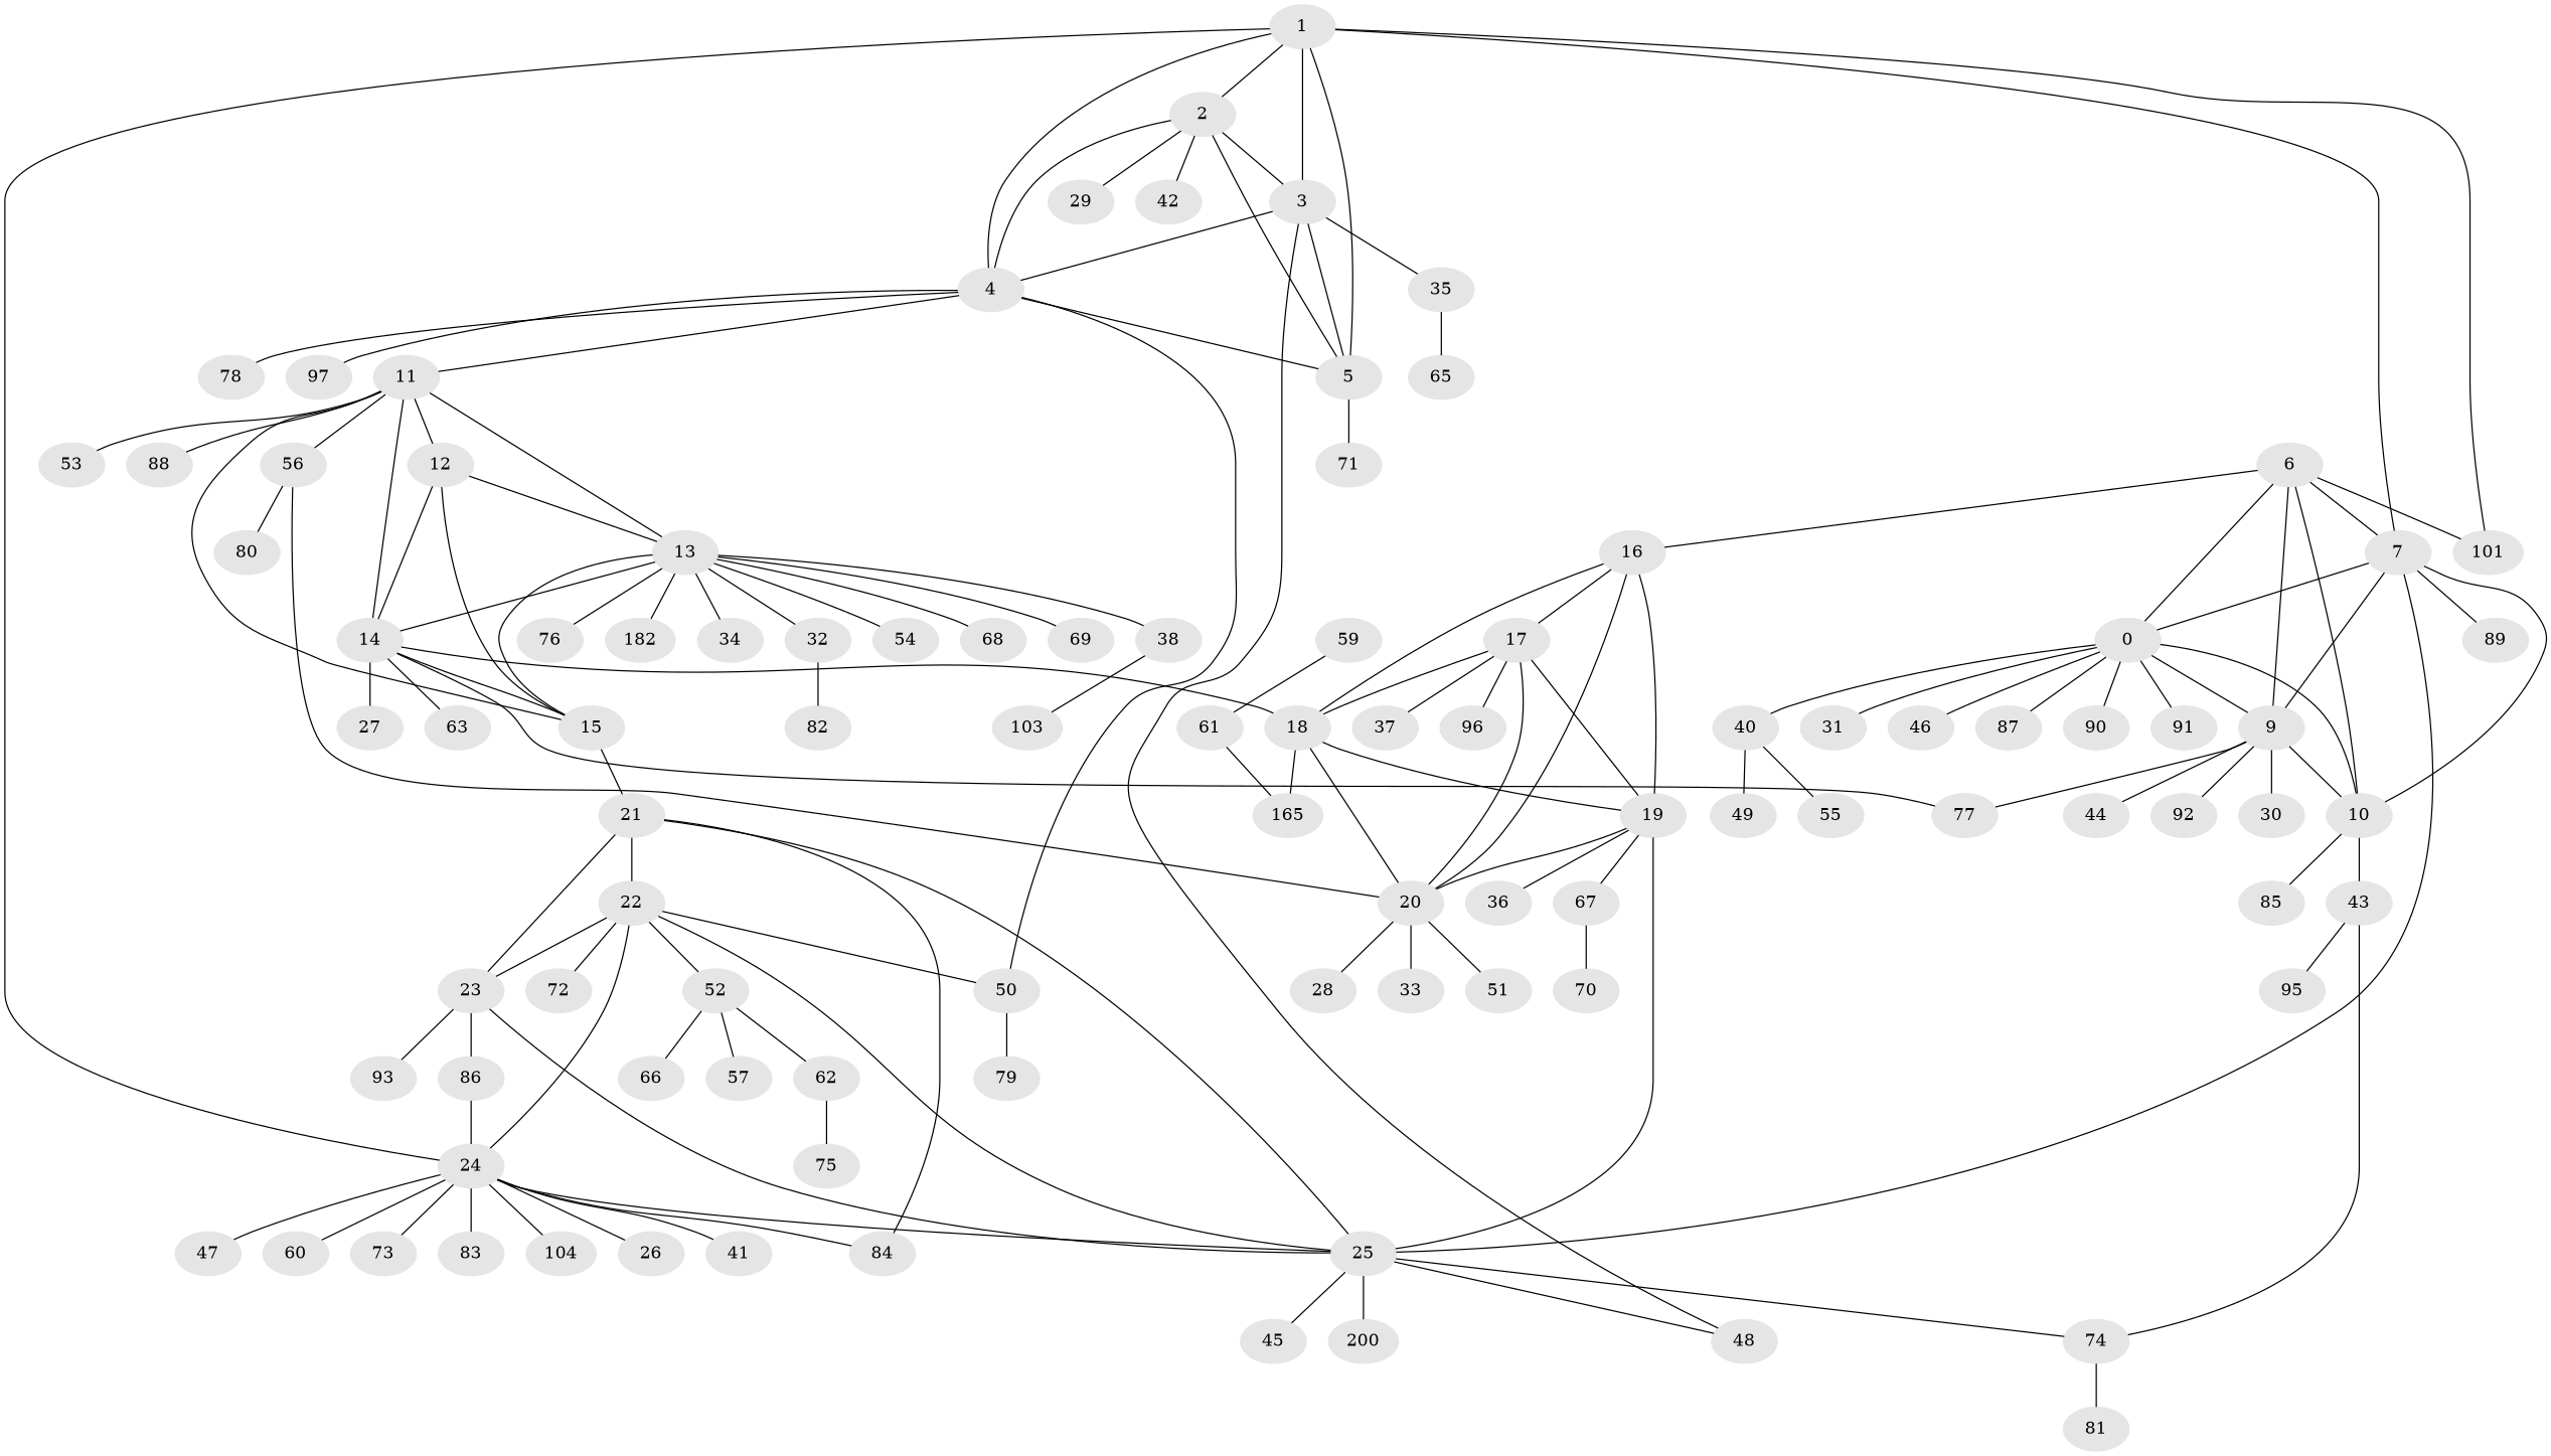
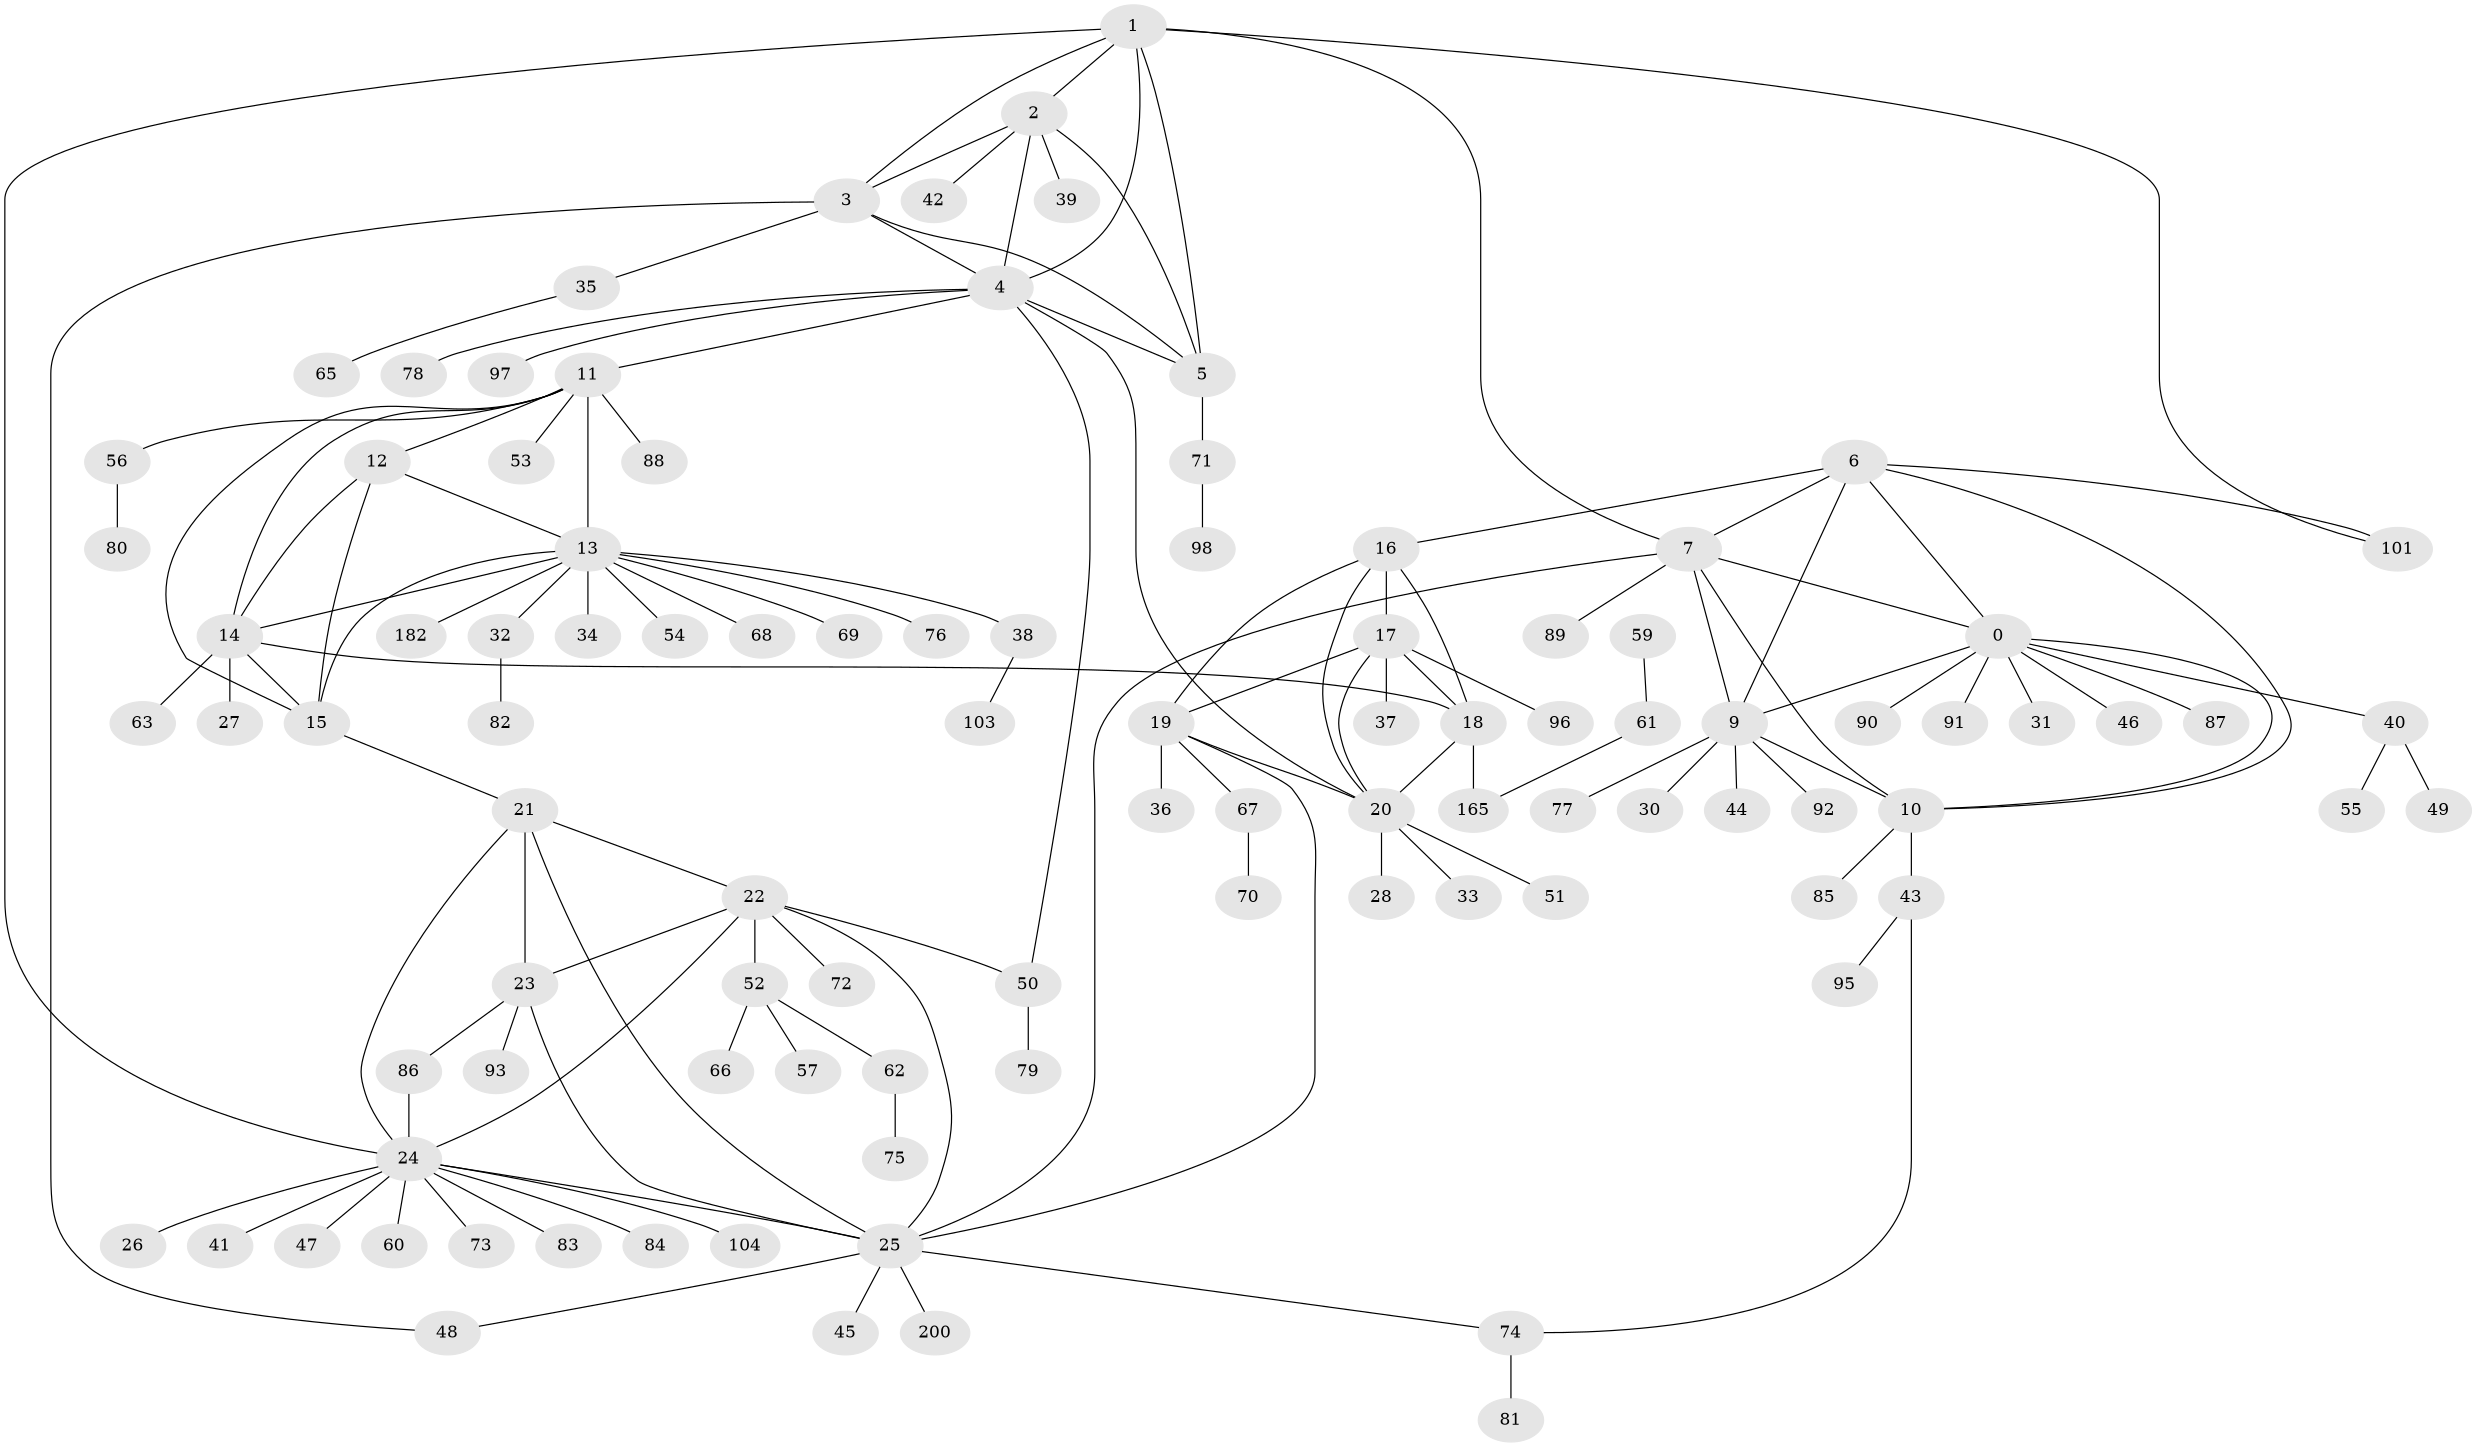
  graph {
    node [color=gray90 style=filled]
    1
    2
    3
    4
    5
    7
    24
    101
-   29
+   29 [label=39]
    42
    35
    48
    11
    20
    50
    78
    97
    71
    n19 [label=0]
    9
    10
    25
    89
    26
    41
    47
    60
    73
    83
    84
    104
    65
    15
    12
    13
    14
    53
    56
    88
    28
    33
    51
    79
+   98
    6
    16
    31
    40
    46
    87
    90
    91
    30
    44
    92
    77
    43
    85
    18
    17
    19
    45
    n63 [label=200]
    74
    49
    55
    21
    95
    32
    34
    38
    54
    68
    69
    76
    n76 [label=182]
    27
    63
    80
    82
    103
    n82 [label=165]
    22
    23
    37
    96
    36
    67
    70
    52
    72
    86
    93
    57
    62
    66
    59
    61
    81
    75
    1 -- 2
    1 -- 3
    1 -- 4
    1 -- 5
    1 -- 7
    1 -- 24
    1 -- 101
    2 -- 3
    2 -- 4
    2 -- 5
    2 -- 29
    2 -- 42
    3 -- 4
    3 -- 5
    3 -- 35
    3 -- 48
    4 -- 5
    4 -- 11
-   56 -- 20
+   4 -- 20
    4 -- 50
    4 -- 78
    4 -- 97
    5 -- 71
    7 -- n19
    7 -- 9
    7 -- 10
    7 -- 25
    7 -- 89
    24 -- 25
    24 -- 26
    24 -- 41
    24 -- 47
    24 -- 60
    24 -- 73
    24 -- 83
    24 -- 84
    24 -- 104
    35 -- 65
    11 -- 15
    11 -- 12
    11 -- 13
    11 -- 14
    11 -- 53
    11 -- 56
    11 -- 88
    20 -- 28
    20 -- 33
    20 -- 51
    50 -- 79
+   71 -- 98
    n19 -- 9
    n19 -- 10
    n19 -- 31
    n19 -- 40
    n19 -- 46
    n19 -- 87
    n19 -- 90
    n19 -- 91
    9 -- 10
    9 -- 30
    9 -- 44
    9 -- 92
    9 -- 77
    10 -- 43
    10 -- 85
    25 -- 48
    25 -- 45
    25 -- n63
    25 -- 74
    15 -- 21
    12 -- 15
    12 -- 13
    12 -- 14
    13 -- 15
    13 -- 14
    13 -- 32
    13 -- 34
    13 -- 38
    13 -- 54
    13 -- 68
    13 -- 69
    13 -- 76
    13 -- n76
    14 -- 15
-   14 -- 77
    14 -- 18
    14 -- 27
    14 -- 63
    56 -- 80
    6 -- 7
    6 -- 101
    6 -- n19
    6 -- 9
    6 -- 10
    6 -- 16
    16 -- 20
    16 -- 18
    16 -- 17
    16 -- 19
    40 -- 49
    40 -- 55
    43 -- 74
    43 -- 95
    18 -- 20
-   18 -- 19
    18 -- n82
    17 -- 20
    17 -- 18
    17 -- 19
    17 -- 37
    17 -- 96
    19 -- 20
    19 -- 25
    19 -- 36
    19 -- 67
    74 -- 81
-   21 -- 84
+   21 -- 24
    21 -- 25
    21 -- 22
    21 -- 23
    32 -- 82
    38 -- 103
    22 -- 24
    22 -- 50
    22 -- 25
    22 -- 23
    22 -- 52
    22 -- 72
    23 -- 25
    23 -- 86
    23 -- 93
    67 -- 70
    52 -- 57
    52 -- 62
    52 -- 66
    86 -- 24
    62 -- 75
    59 -- 61
    61 -- n82
  }
